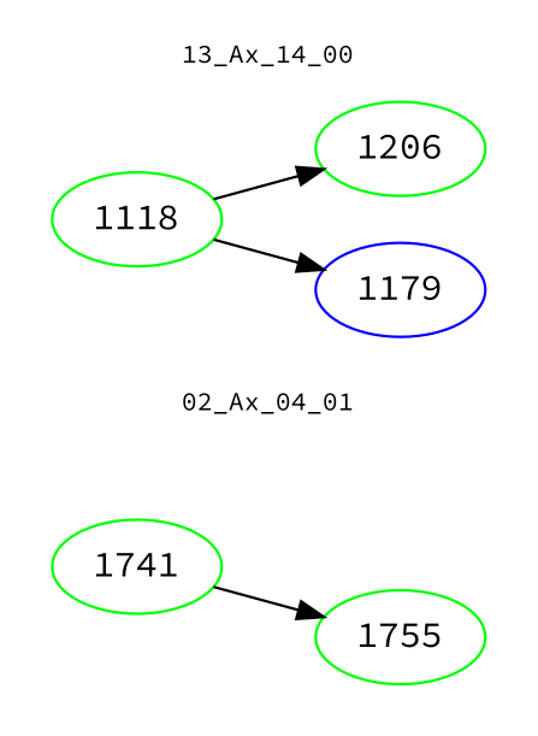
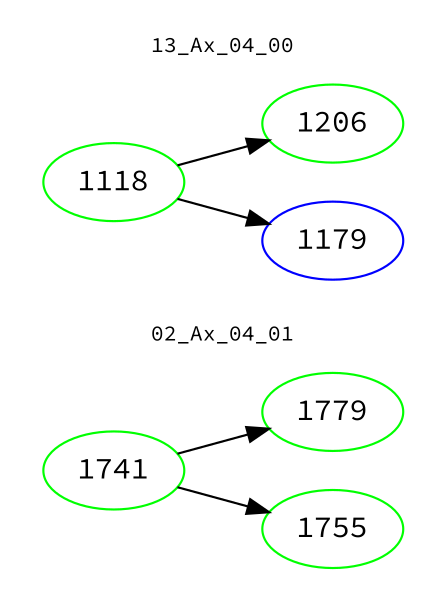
  digraph {
    fontname="Source Code Pro"
    rankdir=LR
    node [color=green fontname="Source Code Pro"]
    edge [color=black fontname="Source Code Pro"]
    n1 [label=1741]
    n2 [label=1755]
+   n3 [label=1779]
    n4 [label=1118]
    n5 [color=blue label=1179]
    n6 [label=1206]
    subgraph cluster_1 {
      color=white
      fontsize=10
      label="02_Ax_04_01"
      n1
      n2
+     n3
    }
    subgraph cluster_2 {
      color=white
      fontsize=10
-     label="13_Ax_14_00"
+     label="13_Ax_04_00"
      n4
      n5
      n6
    }
    n1 -> n2
+   n1 -> n3
    n4 -> n5
    n4 -> n6
  }
